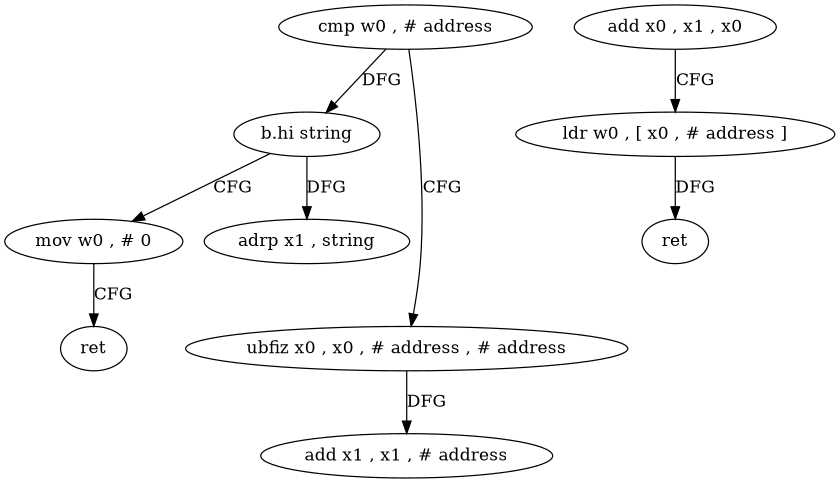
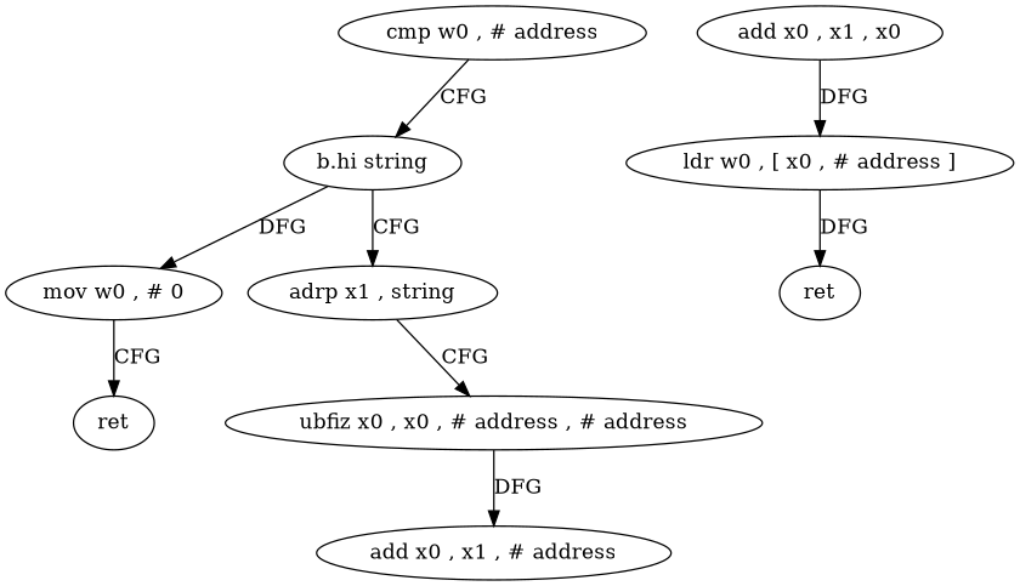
  digraph {
    n1 [label="cmp w0 , # address"]
    n2 [label="b.hi string"]
    n3 [label="mov w0 , # 0"]
    n4 [label="adrp x1 , string"]
    n5 [label=ret]
    n6 [label="ubfiz x0 , x0 , # address , # address"]
-   n7 [label="add x1 , x1 , # address"]
+   n7 [label="add x0 , x1 , # address"]
    n8 [label="add x0 , x1 , x0"]
    n9 [label="ldr w0 , [ x0 , # address ]"]
    n10 [label=ret]
-   n1 -> n2 [label=DFG]
-   n2 -> n3 [label=CFG]
-   n2 -> n4 [label=DFG]
+   n1 -> n2 [label=CFG]
+   n2 -> n3 [label=DFG]
+   n2 -> n4 [label=CFG]
    n3 -> n5 [label=CFG]
-   n1 -> n6 [label=CFG]
+   n4 -> n6 [label=CFG]
    n6 -> n7 [label=DFG]
-   n8 -> n9 [label=CFG]
+   n8 -> n9 [label=DFG]
    n9 -> n10 [label=DFG]
  }
